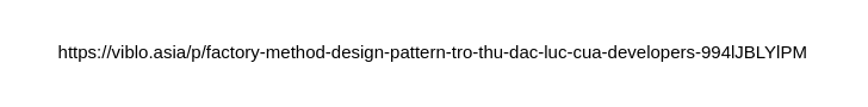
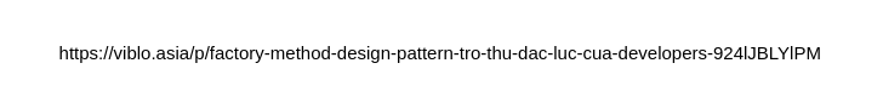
  <mxCell id="0" />
  <mxCell id="1" parent="0" />
- <mxCell id="2" value="https://viblo.asia/p/factory-method-design-pattern-tro-thu-dac-luc-cua-developers-994lJBLYlPM" style="text;html=1;align=center;verticalAlign=middle;whiteSpace=wrap;rounded=0;" vertex="1" parent="1"><mxGeometry x="20" y="20" width="540" height="30" as="geometry" /></mxCell>
+ <mxCell id="2" value="https://viblo.asia/p/factory-method-design-pattern-tro-thu-dac-luc-cua-developers-924lJBLYlPM" style="text;html=1;align=center;verticalAlign=middle;whiteSpace=wrap;rounded=0;" vertex="1" parent="1"><mxGeometry x="20" y="20" width="540" height="30" as="geometry" /></mxCell>
